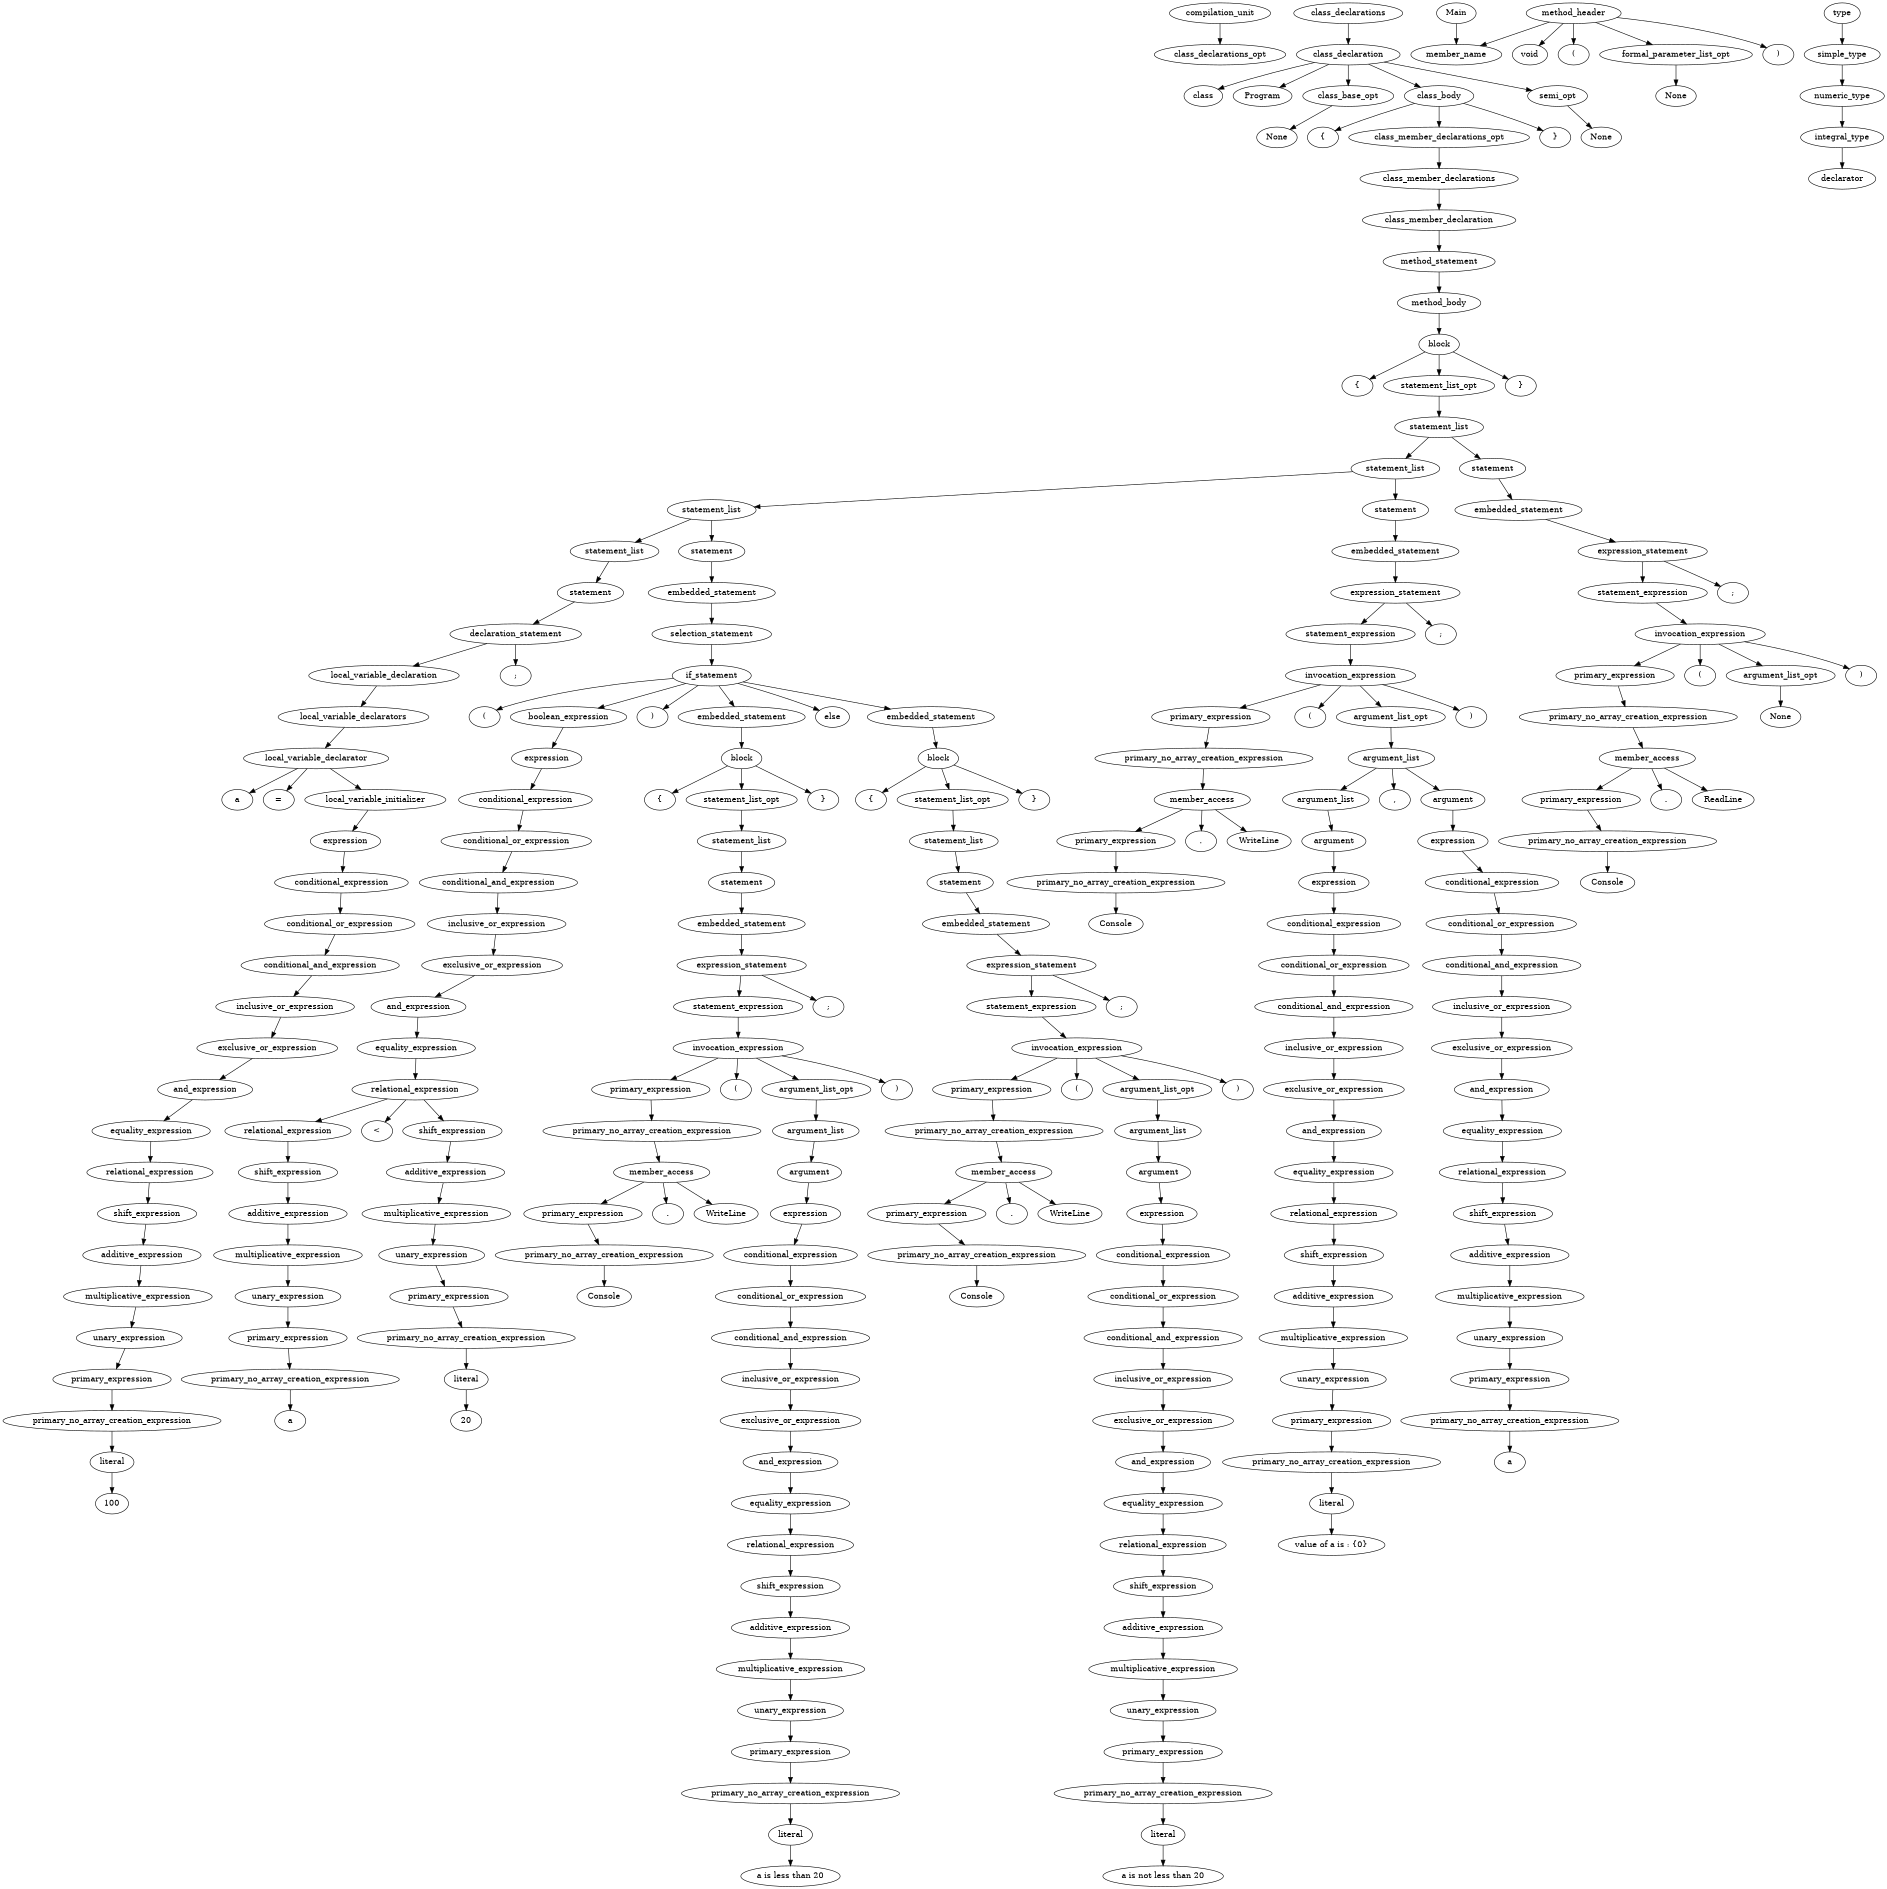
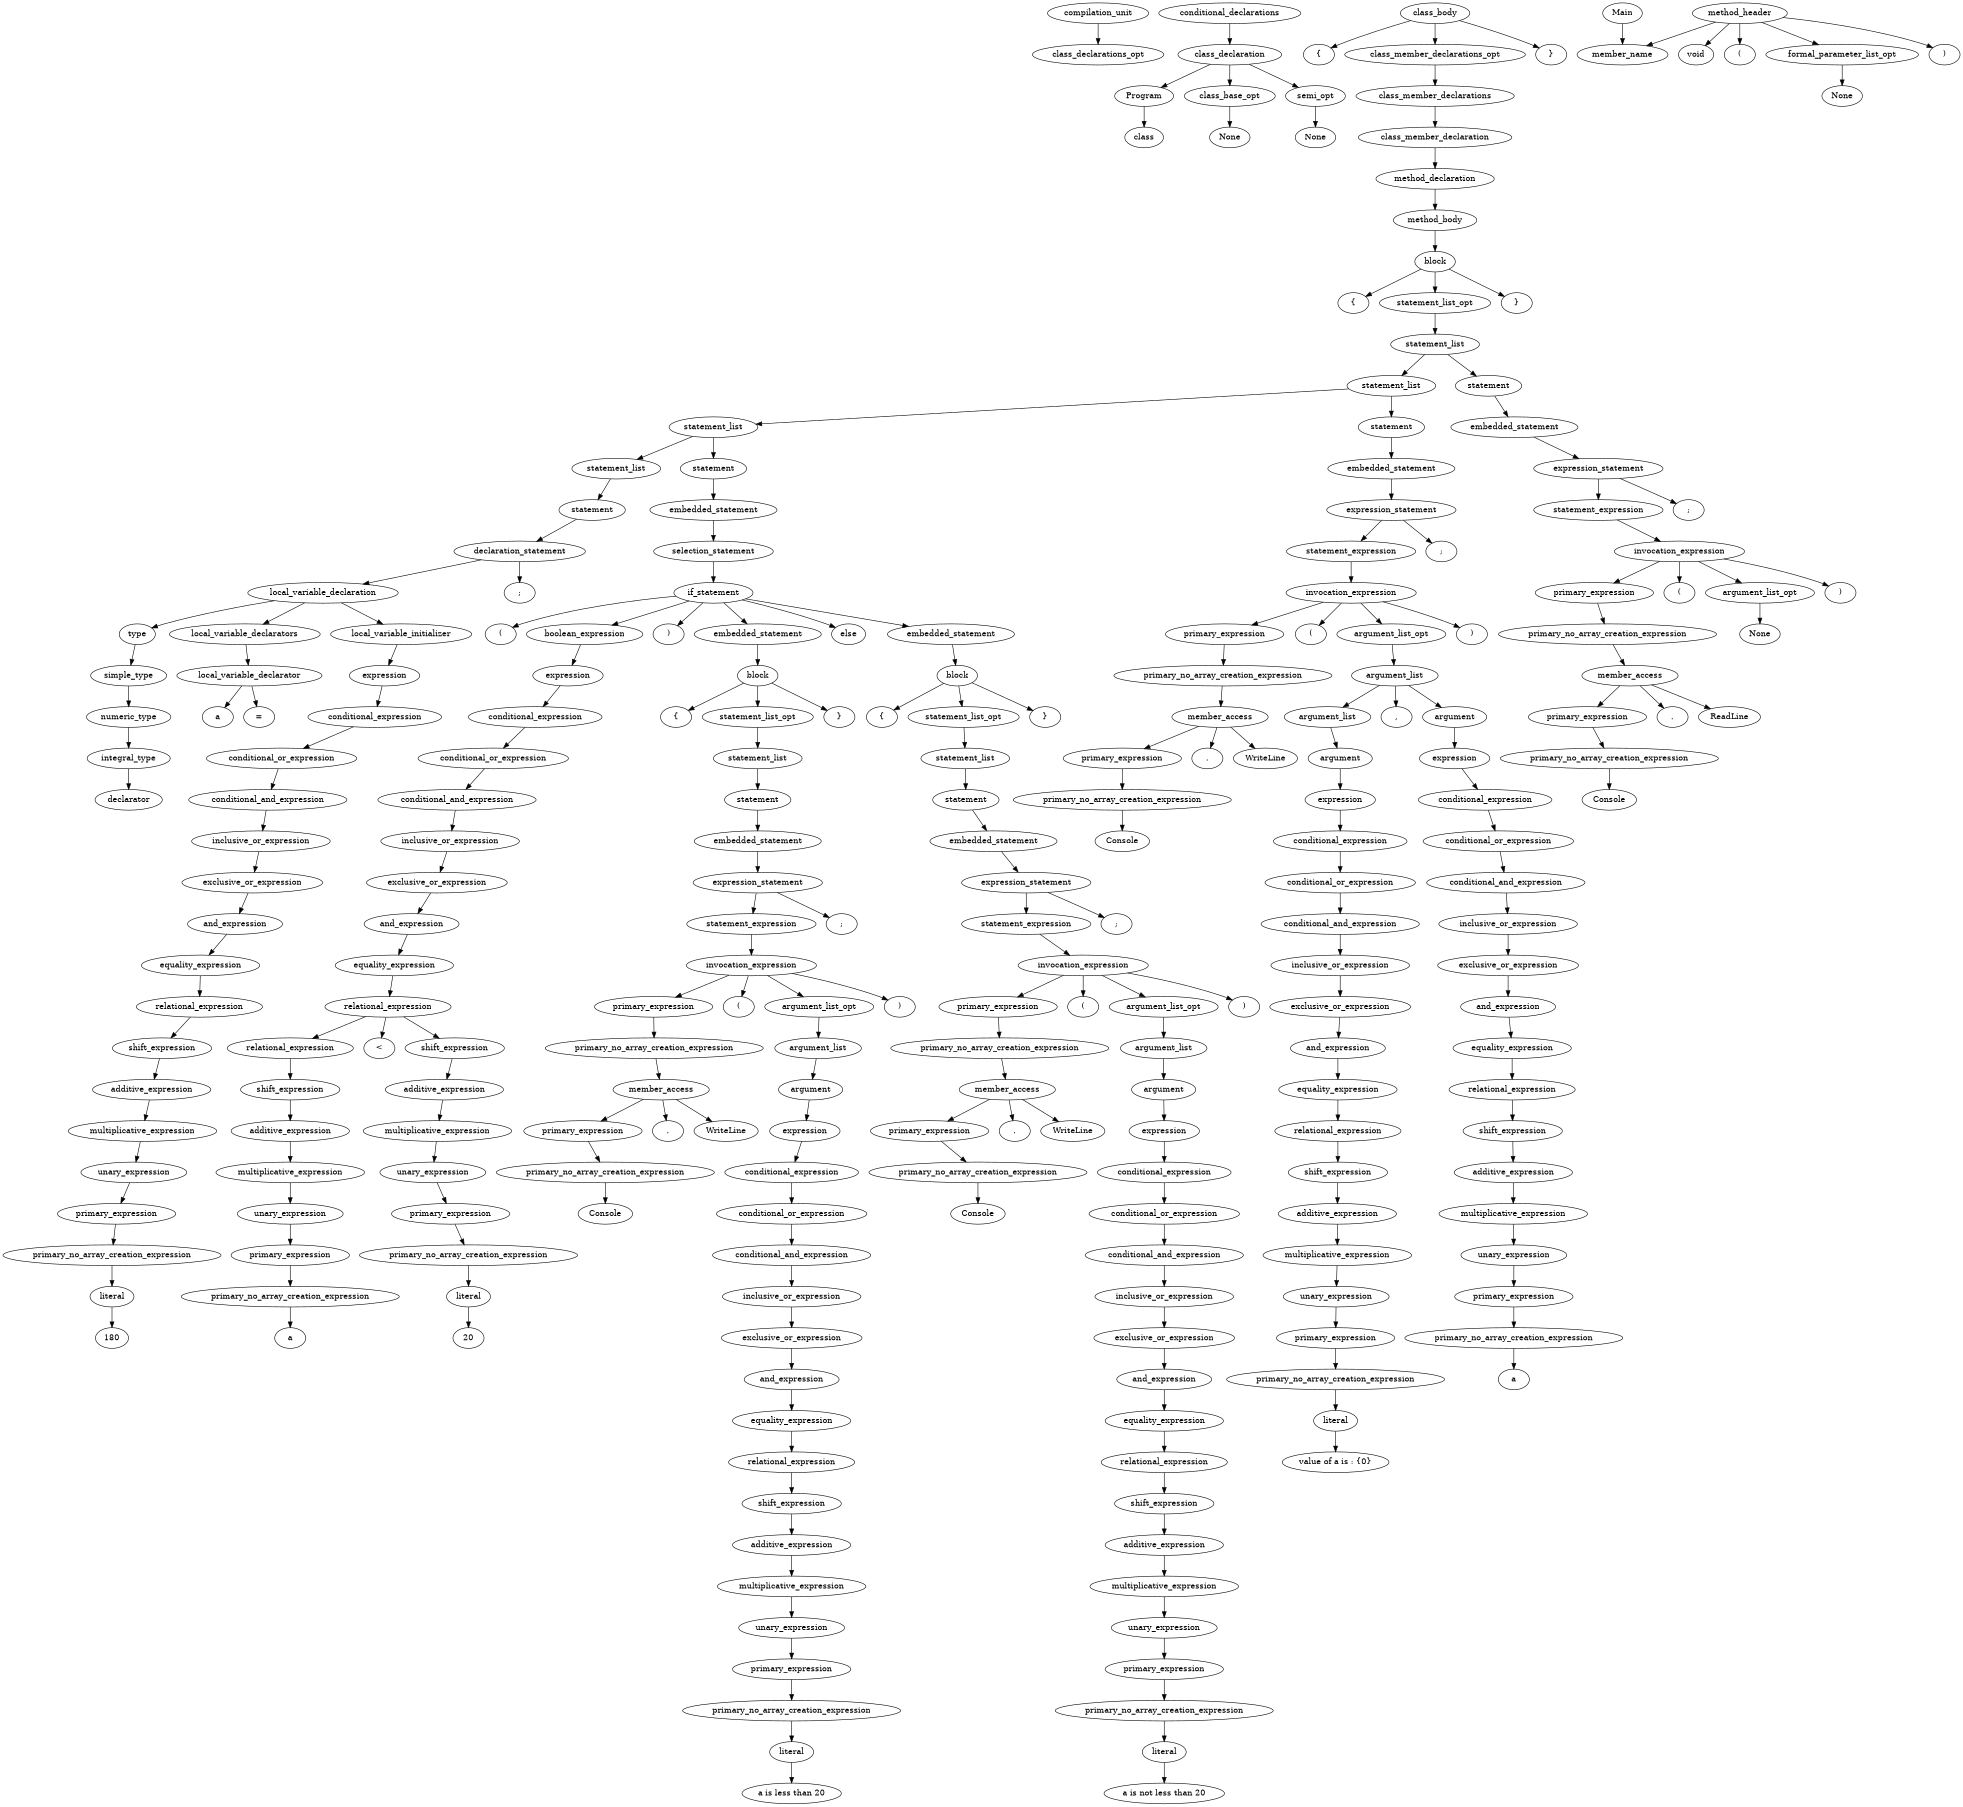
  digraph {
    fontname="DejaVu Serif"
    node [fontname="DejaVu Serif"]
    edge [fontname="DejaVu Serif"]
    n1 [label=compilation_unit]
    n2 [label=class_declarations_opt]
-   n3 [label=class_declarations]
+   n3 [label=conditional_declarations]
    n4 [label=class_declaration]
    n5 [label=class]
    n6 [label=Program]
    n7 [label=class_base_opt]
    n8 [label=class_body]
    n9 [label=semi_opt]
    n10 [label=None]
    n11 [label="{"]
    n12 [label=class_member_declarations_opt]
    n13 [label="}"]
    n14 [label=None]
    n15 [label=class_member_declarations]
    n16 [label=class_member_declaration]
-   n17 [label=method_statement]
+   n17 [label=method_declaration]
    n18 [label=method_body]
    n19 [label=method_header]
    n20 [label=void]
    n21 [label=member_name]
    n22 [label="("]
    n23 [label=formal_parameter_list_opt]
    n24 [label=")"]
    n25 [label=block]
    n26 [label=None]
    n27 [label=Main]
    n28 [label="{"]
    n29 [label=statement_list_opt]
    n30 [label="}"]
    n31 [label=statement_list]
    n32 [label=statement_list]
    n33 [label=statement]
    n34 [label=statement_list]
    n35 [label=statement]
    n36 [label=embedded_statement]
    n37 [label=statement_list]
    n38 [label=statement]
    n39 [label=embedded_statement]
    n40 [label=statement]
    n41 [label=embedded_statement]
    n42 [label=declaration_statement]
    n43 [label=local_variable_declaration]
    n44 [label=";"]
    n45 [label=type]
    n46 [label=local_variable_declarators]
    n47 [label=simple_type]
    n48 [label=local_variable_declarator]
    n49 [label=numeric_type]
    n50 [label=integral_type]
    n51 [label=declarator]
    n52 [label=a]
    n53 [label="="]
    n54 [label=local_variable_initializer]
    n55 [label=expression]
    n56 [label=conditional_expression]
    n57 [label=conditional_or_expression]
    n58 [label=conditional_and_expression]
    n59 [label=inclusive_or_expression]
    n60 [label=exclusive_or_expression]
    n61 [label=and_expression]
    n62 [label=equality_expression]
    n63 [label=relational_expression]
    n64 [label=shift_expression]
    n65 [label=additive_expression]
    n66 [label=multiplicative_expression]
    n67 [label=unary_expression]
    n68 [label=primary_expression]
    n69 [label=primary_no_array_creation_expression]
    n70 [label=literal]
-   n71 [label=100]
+   n71 [label=180]
    n72 [label=selection_statement]
    n73 [label=if_statement]
    n74 [label="("]
    n75 [label=boolean_expression]
    n76 [label=")"]
    n77 [label=embedded_statement]
    n78 [label=else]
    n79 [label=embedded_statement]
    n80 [label=expression]
    n81 [label=block]
    n82 [label=block]
    n83 [label=conditional_expression]
    n84 [label=conditional_or_expression]
    n85 [label=conditional_and_expression]
    n86 [label=inclusive_or_expression]
    n87 [label=exclusive_or_expression]
    n88 [label=and_expression]
    n89 [label=equality_expression]
    n90 [label=relational_expression]
    n91 [label=relational_expression]
    n92 [label="<"]
    n93 [label=shift_expression]
    n94 [label=shift_expression]
    n95 [label=additive_expression]
    n96 [label=additive_expression]
    n97 [label=multiplicative_expression]
    n98 [label=unary_expression]
    n99 [label=primary_expression]
    n100 [label=primary_no_array_creation_expression]
    n101 [label=a]
    n102 [label=multiplicative_expression]
    n103 [label=unary_expression]
    n104 [label=primary_expression]
    n105 [label=primary_no_array_creation_expression]
    n106 [label=literal]
    n107 [label=20]
    n108 [label="{"]
    n109 [label=statement_list_opt]
    n110 [label="}"]
    n111 [label=statement_list]
    n112 [label=statement]
    n113 [label=embedded_statement]
    n114 [label=expression_statement]
    n115 [label=statement_expression]
    n116 [label=";"]
    n117 [label=invocation_expression]
    n118 [label=primary_expression]
    n119 [label="("]
    n120 [label=argument_list_opt]
    n121 [label=")"]
    n122 [label=primary_no_array_creation_expression]
    n123 [label=argument_list]
    n124 [label=member_access]
    n125 [label=primary_expression]
    n126 [label="."]
    n127 [label=WriteLine]
    n128 [label=primary_no_array_creation_expression]
    n129 [label=Console]
    n130 [label=argument]
    n131 [label=expression]
    n132 [label=conditional_expression]
    n133 [label=conditional_or_expression]
    n134 [label=conditional_and_expression]
    n135 [label=inclusive_or_expression]
    n136 [label=exclusive_or_expression]
    n137 [label=and_expression]
    n138 [label=equality_expression]
    n139 [label=relational_expression]
    n140 [label=shift_expression]
    n141 [label=additive_expression]
    n142 [label=multiplicative_expression]
    n143 [label=unary_expression]
    n144 [label=primary_expression]
    n145 [label=primary_no_array_creation_expression]
    n146 [label=literal]
    n147 [label="a is less than 20"]
    n148 [label="{"]
    n149 [label=statement_list_opt]
    n150 [label="}"]
    n151 [label=statement_list]
    n152 [label=statement]
    n153 [label=embedded_statement]
    n154 [label=expression_statement]
    n155 [label=statement_expression]
    n156 [label=";"]
    n157 [label=invocation_expression]
    n158 [label=primary_expression]
    n159 [label="("]
    n160 [label=argument_list_opt]
    n161 [label=")"]
    n162 [label=primary_no_array_creation_expression]
    n163 [label=argument_list]
    n164 [label=member_access]
    n165 [label=primary_expression]
    n166 [label="."]
    n167 [label=WriteLine]
    n168 [label=primary_no_array_creation_expression]
    n169 [label=Console]
    n170 [label=argument]
    n171 [label=expression]
    n172 [label=conditional_expression]
    n173 [label=conditional_or_expression]
    n174 [label=conditional_and_expression]
    n175 [label=inclusive_or_expression]
    n176 [label=exclusive_or_expression]
    n177 [label=and_expression]
    n178 [label=equality_expression]
    n179 [label=relational_expression]
    n180 [label=shift_expression]
    n181 [label=additive_expression]
    n182 [label=multiplicative_expression]
    n183 [label=unary_expression]
    n184 [label=primary_expression]
    n185 [label=primary_no_array_creation_expression]
    n186 [label=literal]
    n187 [label="a is not less than 20"]
    n188 [label=expression_statement]
    n189 [label=statement_expression]
    n190 [label=";"]
    n191 [label=invocation_expression]
    n192 [label=primary_expression]
    n193 [label="("]
    n194 [label=argument_list_opt]
    n195 [label=")"]
    n196 [label=primary_no_array_creation_expression]
    n197 [label=argument_list]
    n198 [label=member_access]
    n199 [label=primary_expression]
    n200 [label="."]
    n201 [label=WriteLine]
    n202 [label=primary_no_array_creation_expression]
    n203 [label=Console]
    n204 [label=argument_list]
    n205 [label=","]
    n206 [label=argument]
    n207 [label=argument]
    n208 [label=expression]
    n209 [label=expression]
    n210 [label=conditional_expression]
    n211 [label=conditional_or_expression]
    n212 [label=conditional_and_expression]
    n213 [label=inclusive_or_expression]
    n214 [label=exclusive_or_expression]
    n215 [label=and_expression]
    n216 [label=equality_expression]
    n217 [label=relational_expression]
    n218 [label=shift_expression]
    n219 [label=additive_expression]
    n220 [label=multiplicative_expression]
    n221 [label=unary_expression]
    n222 [label=primary_expression]
    n223 [label=primary_no_array_creation_expression]
    n224 [label=literal]
    n225 [label="value of a is : {0}"]
    n226 [label=conditional_expression]
    n227 [label=conditional_or_expression]
    n228 [label=conditional_and_expression]
    n229 [label=inclusive_or_expression]
    n230 [label=exclusive_or_expression]
    n231 [label=and_expression]
    n232 [label=equality_expression]
    n233 [label=relational_expression]
    n234 [label=shift_expression]
    n235 [label=additive_expression]
    n236 [label=multiplicative_expression]
    n237 [label=unary_expression]
    n238 [label=primary_expression]
    n239 [label=primary_no_array_creation_expression]
    n240 [label=a]
    n241 [label=expression_statement]
    n242 [label=statement_expression]
    n243 [label=";"]
    n244 [label=invocation_expression]
    n245 [label=primary_expression]
    n246 [label="("]
    n247 [label=argument_list_opt]
    n248 [label=")"]
    n249 [label=primary_no_array_creation_expression]
    n250 [label=None]
    n251 [label=member_access]
    n252 [label=primary_expression]
    n253 [label="."]
    n254 [label=ReadLine]
    n255 [label=primary_no_array_creation_expression]
    n256 [label=Console]
    n1 -> n2
    n3 -> n4
-   n4 -> n5
+   n6 -> n5
    n4 -> n6
    n4 -> n7
-   n4 -> n8
    n4 -> n9
    n7 -> n10
    n8 -> n11
    n8 -> n12
    n8 -> n13
    n9 -> n14
    n12 -> n15
    n15 -> n16
    n16 -> n17
    n17 -> n18
    n18 -> n25
    n19 -> n20
    n19 -> n21
    n19 -> n22
    n19 -> n23
    n19 -> n24
    n23 -> n26
    n25 -> n28
    n25 -> n29
    n25 -> n30
    n27 -> n21
    n29 -> n31
    n31 -> n32
    n31 -> n33
    n32 -> n34
    n32 -> n35
    n33 -> n36
    n34 -> n37
    n34 -> n38
    n35 -> n39
    n36 -> n241
    n37 -> n40
    n38 -> n41
    n39 -> n188
    n40 -> n42
    n41 -> n72
    n42 -> n43
    n42 -> n44
+   n43 -> n45
    n43 -> n46
    n45 -> n47
    n46 -> n48
    n47 -> n49
    n48 -> n52
    n48 -> n53
-   n48 -> n54
+   n43 -> n54
    n49 -> n50
    n50 -> n51
    n54 -> n55
    n55 -> n56
    n56 -> n57
    n57 -> n58
    n58 -> n59
    n59 -> n60
    n60 -> n61
    n61 -> n62
    n62 -> n63
    n63 -> n64
    n64 -> n65
    n65 -> n66
    n66 -> n67
    n67 -> n68
    n68 -> n69
    n69 -> n70
    n70 -> n71
    n72 -> n73
    n73 -> n74
    n73 -> n75
    n73 -> n76
    n73 -> n77
    n73 -> n78
    n73 -> n79
    n75 -> n80
    n77 -> n81
    n79 -> n82
    n80 -> n83
    n81 -> n108
    n81 -> n109
    n81 -> n110
    n82 -> n148
    n82 -> n149
    n82 -> n150
    n83 -> n84
    n84 -> n85
    n85 -> n86
    n86 -> n87
    n87 -> n88
    n88 -> n89
    n89 -> n90
    n90 -> n91
    n90 -> n92
    n90 -> n93
    n91 -> n94
    n93 -> n95
    n94 -> n96
    n95 -> n102
    n96 -> n97
    n97 -> n98
    n98 -> n99
    n99 -> n100
    n100 -> n101
    n102 -> n103
    n103 -> n104
    n104 -> n105
    n105 -> n106
    n106 -> n107
    n109 -> n111
    n111 -> n112
    n112 -> n113
    n113 -> n114
    n114 -> n115
    n114 -> n116
    n115 -> n117
    n117 -> n118
    n117 -> n119
    n117 -> n120
    n117 -> n121
    n118 -> n122
    n120 -> n123
    n122 -> n124
    n123 -> n130
    n124 -> n125
    n124 -> n126
    n124 -> n127
    n125 -> n128
    n128 -> n129
    n130 -> n131
    n131 -> n132
    n132 -> n133
    n133 -> n134
    n134 -> n135
    n135 -> n136
    n136 -> n137
    n137 -> n138
    n138 -> n139
    n139 -> n140
    n140 -> n141
    n141 -> n142
    n142 -> n143
    n143 -> n144
    n144 -> n145
    n145 -> n146
    n146 -> n147
    n149 -> n151
    n151 -> n152
    n152 -> n153
    n153 -> n154
    n154 -> n155
    n154 -> n156
    n155 -> n157
    n157 -> n158
    n157 -> n159
    n157 -> n160
    n157 -> n161
    n158 -> n162
    n160 -> n163
    n162 -> n164
    n163 -> n170
    n164 -> n165
    n164 -> n166
    n164 -> n167
    n165 -> n168
    n168 -> n169
    n170 -> n171
    n171 -> n172
    n172 -> n173
    n173 -> n174
    n174 -> n175
    n175 -> n176
    n176 -> n177
    n177 -> n178
    n178 -> n179
    n179 -> n180
    n180 -> n181
    n181 -> n182
    n182 -> n183
    n183 -> n184
    n184 -> n185
    n185 -> n186
    n186 -> n187
    n188 -> n189
    n188 -> n190
    n189 -> n191
    n191 -> n192
    n191 -> n193
    n191 -> n194
    n191 -> n195
    n192 -> n196
    n194 -> n197
    n196 -> n198
    n197 -> n204
    n197 -> n205
    n197 -> n206
    n198 -> n199
    n198 -> n200
    n198 -> n201
    n199 -> n202
    n202 -> n203
    n204 -> n207
    n206 -> n208
    n207 -> n209
    n208 -> n226
    n209 -> n210
    n210 -> n211
    n211 -> n212
    n212 -> n213
    n213 -> n214
    n214 -> n215
    n215 -> n216
    n216 -> n217
    n217 -> n218
    n218 -> n219
    n219 -> n220
    n220 -> n221
    n221 -> n222
    n222 -> n223
    n223 -> n224
    n224 -> n225
    n226 -> n227
    n227 -> n228
    n228 -> n229
    n229 -> n230
    n230 -> n231
    n231 -> n232
    n232 -> n233
    n233 -> n234
    n234 -> n235
    n235 -> n236
    n236 -> n237
    n237 -> n238
    n238 -> n239
    n239 -> n240
    n241 -> n242
    n241 -> n243
    n242 -> n244
    n244 -> n245
    n244 -> n246
    n244 -> n247
    n244 -> n248
    n245 -> n249
    n247 -> n250
    n249 -> n251
    n251 -> n252
    n251 -> n253
    n251 -> n254
    n252 -> n255
    n255 -> n256
  }
